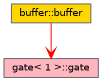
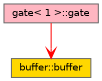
  digraph {
    rankdir=TB
    node [fontname=Helvetica fontsize=10 shape=box style=filled]
    n1 [color=gray40 fillcolor=gold fontcolor=black height=0.2 label="buffer::buffer" width=0.4]
    n2 [color=grey40 fillcolor=lightpink height=0.2 label="gate\< 1 \>::gate" width=0.4]
-   n1 -> n2 [color=red fontname=Helvetica fontsize=10 labelfontname=Helvetica labelfontsize=10 style=solid arrowhead=vee]
+   n2 -> n1 [color=red fontname=Helvetica fontsize=10 labelfontname=Helvetica labelfontsize=10 style=solid arrowhead=vee]
  }
